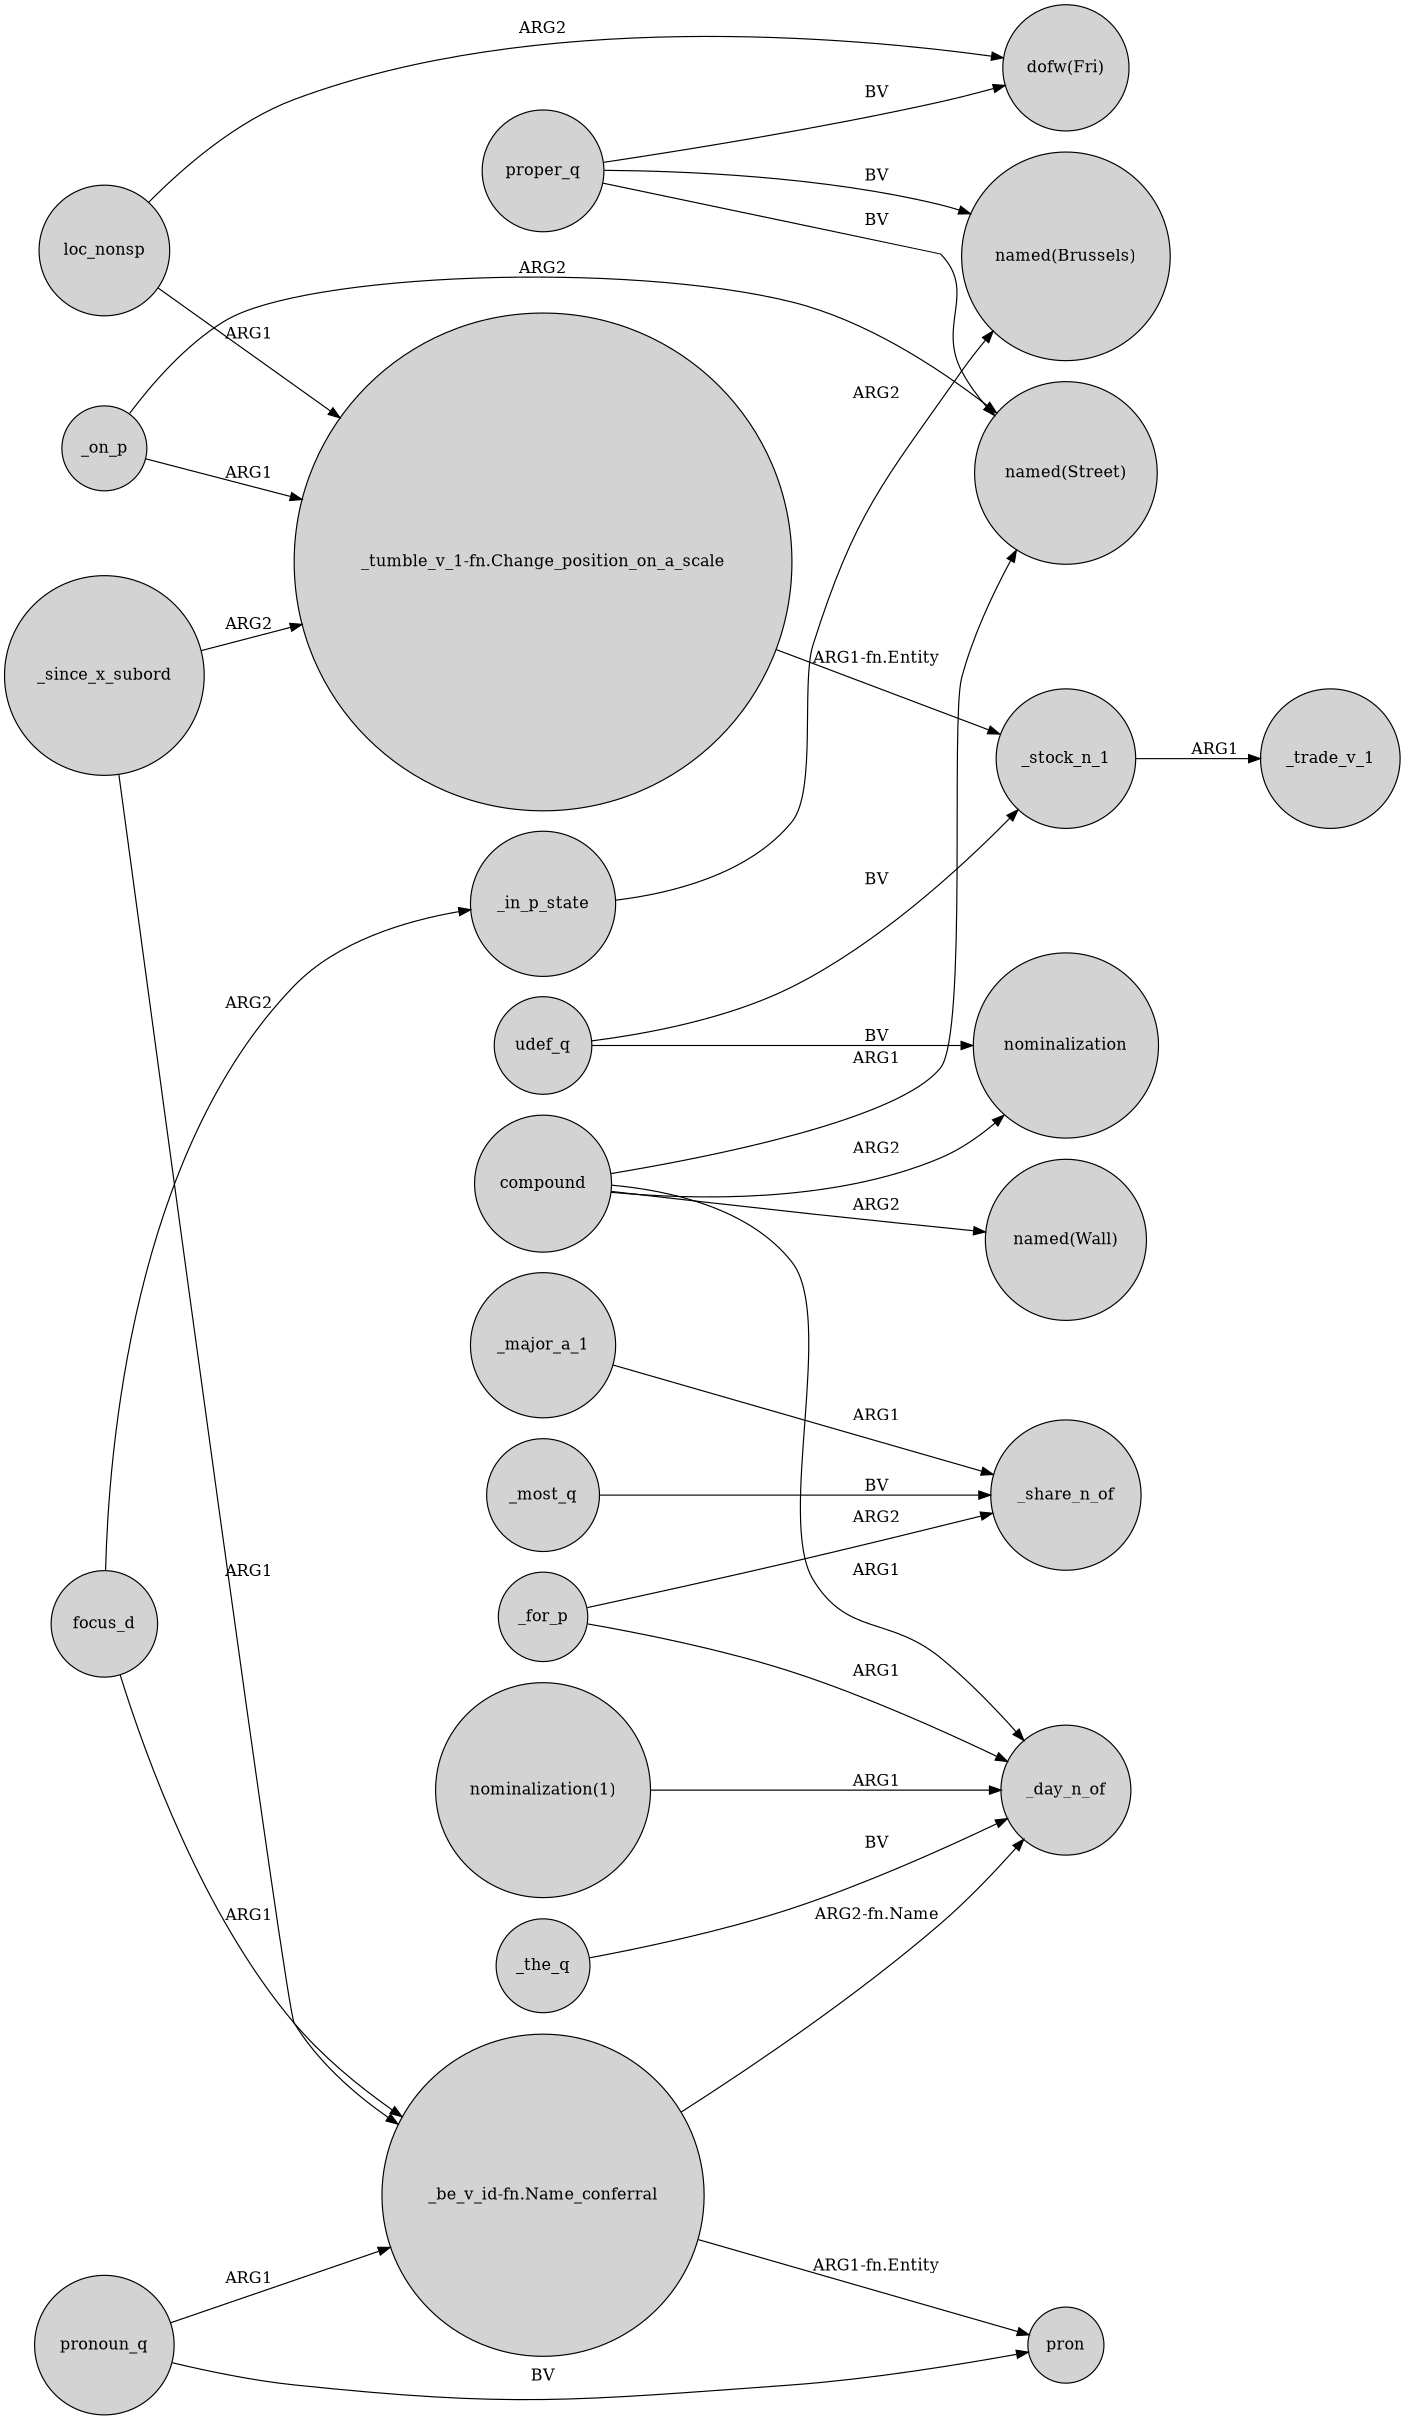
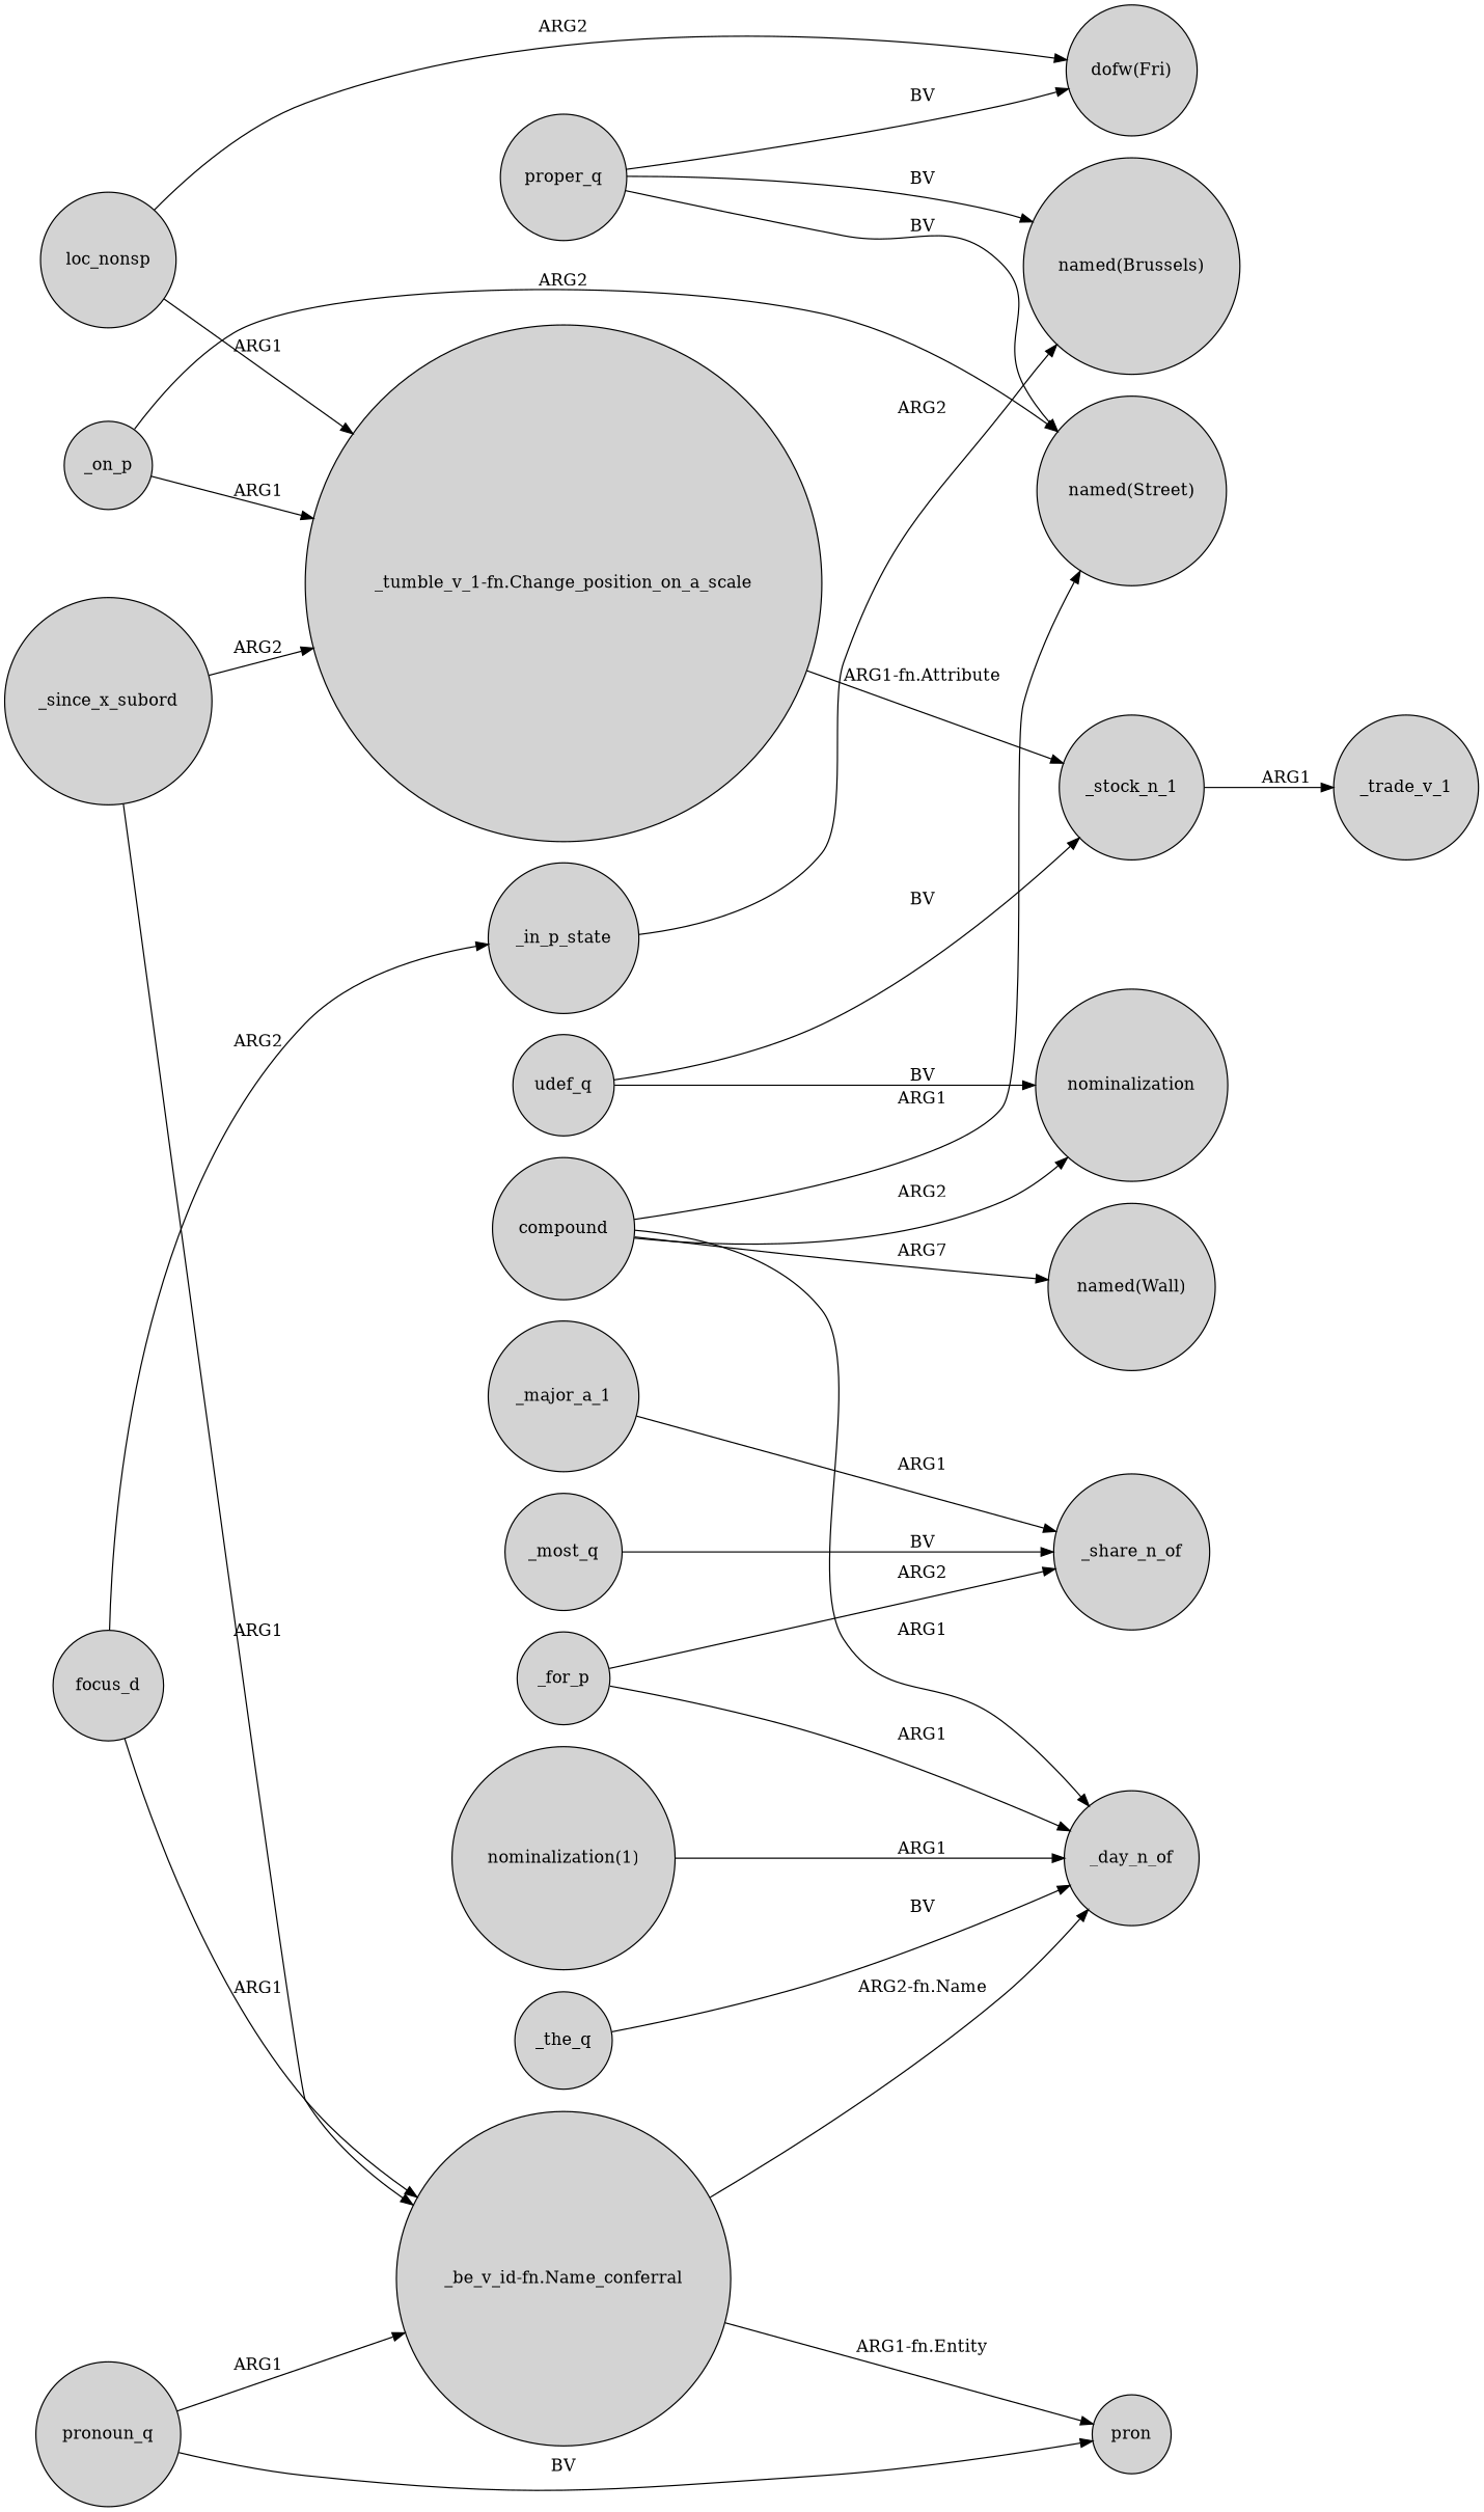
  digraph {
    rankdir=LR
    node [shape=circle style=filled]
    proper_q
    "named(Brussels)"
    "dofw(Fri)"
    "named(Street)"
    focus_d
    _in_p_state
    "_be_v_id-fn.Name_conferral"
    _day_n_of
    pron
    _for_p
    _share_n_of
    n12 [label="nominalization(1)"]
    _on_p
    "_tumble_v_1-fn.Change_position_on_a_scale"
    _stock_n_1
    _trade_v_1
    loc_nonsp
    udef_q
    nominalization
    _since_x_subord
    compound
    "named(Wall)"
    pronoun_q
    _the_q
    _most_q
    _major_a_1
    proper_q -> "named(Brussels)" [label=BV]
    proper_q -> "dofw(Fri)" [label=BV]
    proper_q -> "named(Street)" [label=BV]
    focus_d -> _in_p_state [label=ARG2]
    focus_d -> "_be_v_id-fn.Name_conferral" [label=ARG1]
    _in_p_state -> "named(Brussels)" [label=ARG2]
    "_be_v_id-fn.Name_conferral" -> _day_n_of [label="ARG2-fn.Name"]
    "_be_v_id-fn.Name_conferral" -> pron [label="ARG1-fn.Entity"]
    _for_p -> _day_n_of [label=ARG1]
    _for_p -> _share_n_of [label=ARG2]
    n12 -> _day_n_of [label=ARG1]
    _on_p -> "named(Street)" [label=ARG2]
    _on_p -> "_tumble_v_1-fn.Change_position_on_a_scale" [label=ARG1]
-   "_tumble_v_1-fn.Change_position_on_a_scale" -> _stock_n_1 [label="ARG1-fn.Entity"]
+   "_tumble_v_1-fn.Change_position_on_a_scale" -> _stock_n_1 [label="ARG1-fn.Attribute"]
    _stock_n_1 -> _trade_v_1 [label=ARG1]
    loc_nonsp -> "dofw(Fri)" [label=ARG2]
    loc_nonsp -> "_tumble_v_1-fn.Change_position_on_a_scale" [label=ARG1]
    udef_q -> _stock_n_1 [label=BV]
    udef_q -> nominalization [label=BV]
    _since_x_subord -> "_be_v_id-fn.Name_conferral" [label=ARG1]
    _since_x_subord -> "_tumble_v_1-fn.Change_position_on_a_scale" [label=ARG2]
    compound -> "named(Street)" [label=ARG1]
    compound -> _day_n_of [label=ARG1]
    compound -> nominalization [label=ARG2]
-   compound -> "named(Wall)" [label=ARG2]
+   compound -> "named(Wall)" [label=ARG7]
    pronoun_q -> "_be_v_id-fn.Name_conferral" [label=ARG1]
    pronoun_q -> pron [label=BV]
    _the_q -> _day_n_of [label=BV]
    _most_q -> _share_n_of [label=BV]
    _major_a_1 -> _share_n_of [label=ARG1]
  }
